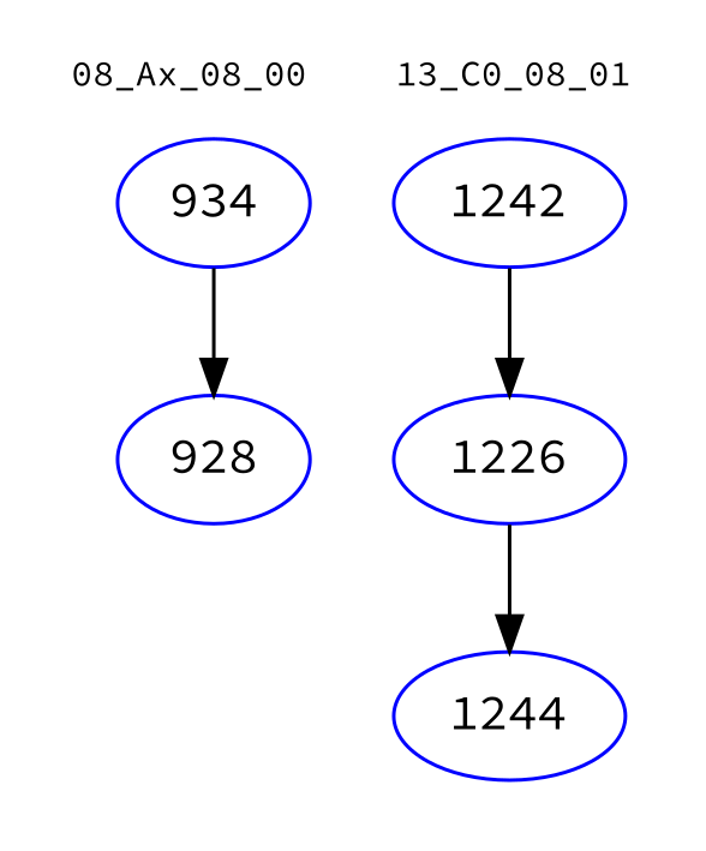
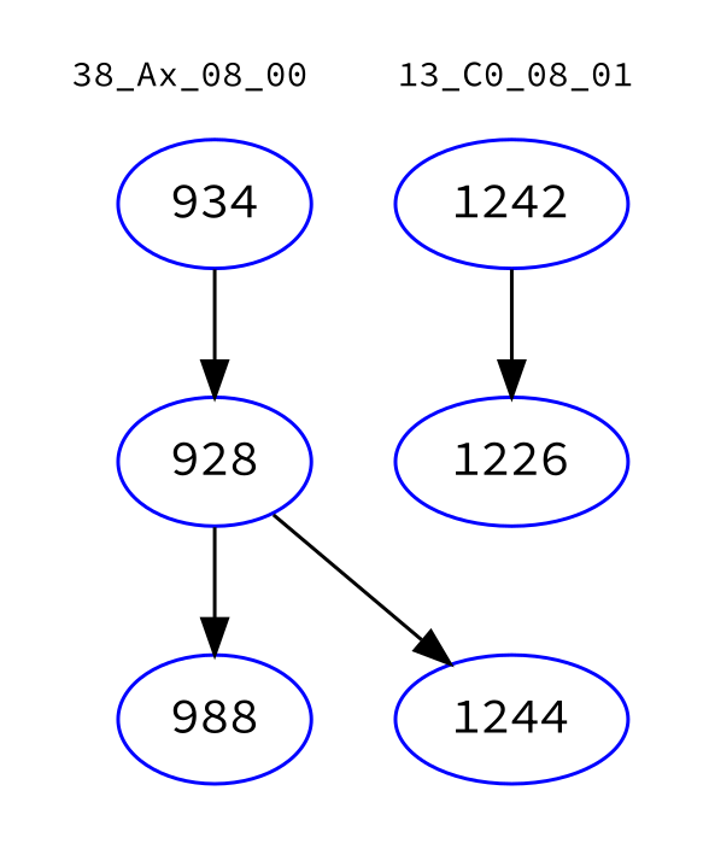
  digraph {
    fontname="Source Code Pro"
    node [color=blue fontname="Source Code Pro"]
    edge [color=black fontname="Source Code Pro"]
    n1 [label=934]
    n2 [label=928]
+   n3 [label=988]
    n4 [label=1242]
    n5 [label=1226]
    n6 [label=1244]
    subgraph cluster_1 {
      color=white
      fontsize=10
-     label="08_Ax_08_00"
+     label="38_Ax_08_00"
      n1
      n2
+     n3
    }
    subgraph cluster_2 {
      color=white
      fontsize=10
      label="13_C0_08_01"
      n4
      n5
      n6
    }
    n1 -> n2
+   n2 -> n3
    n4 -> n5
-   n5 -> n6
+   n2 -> n6
  }
